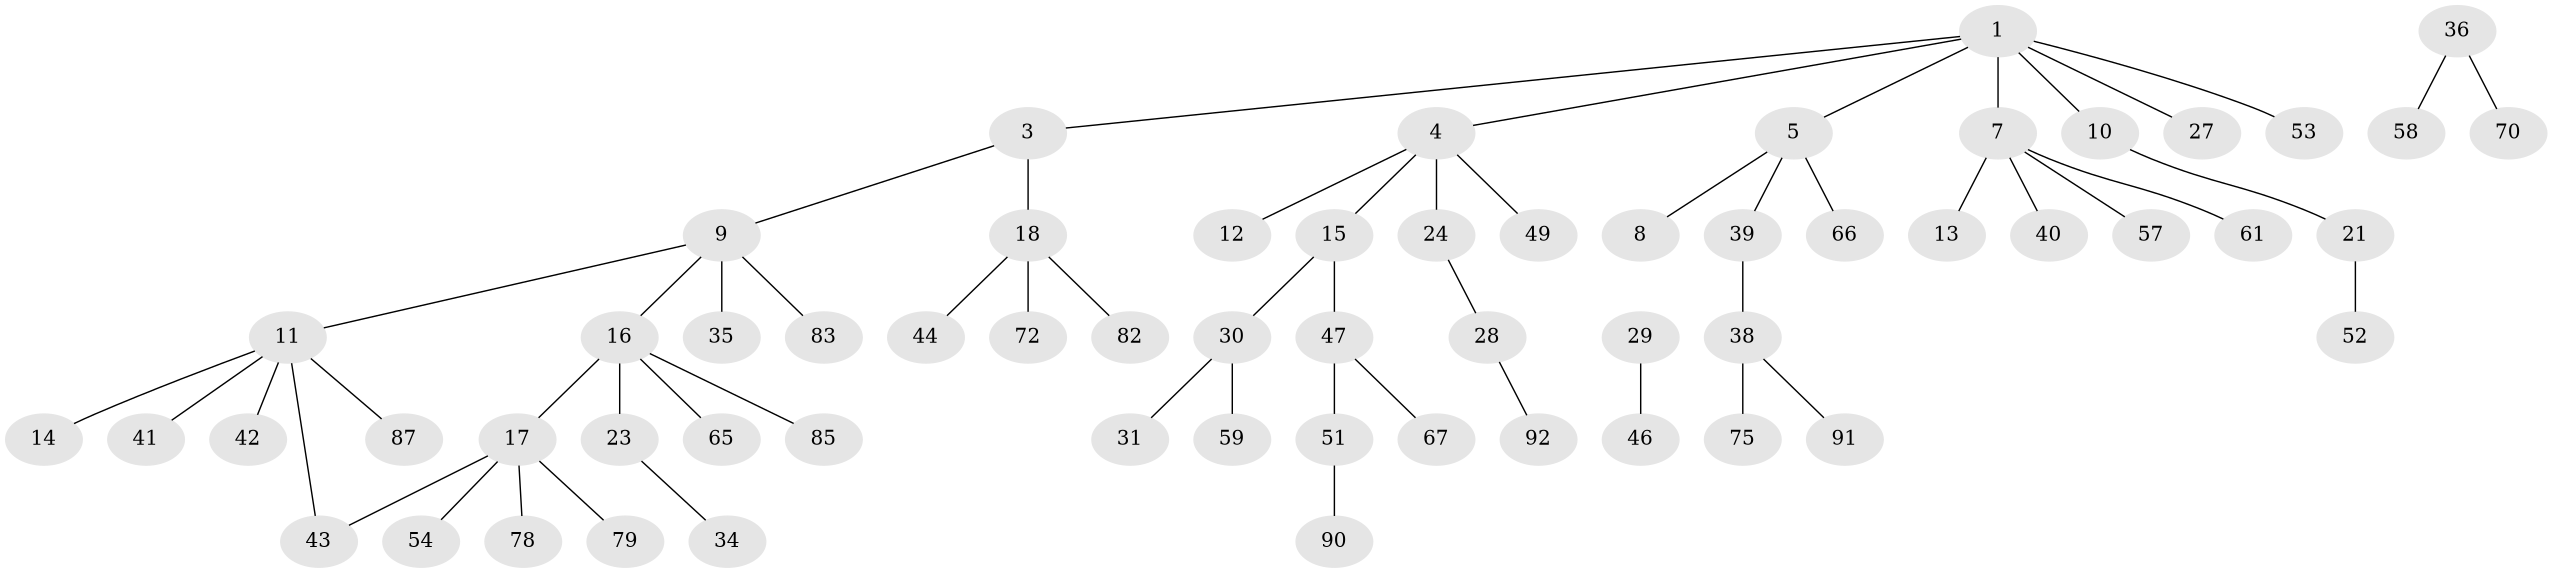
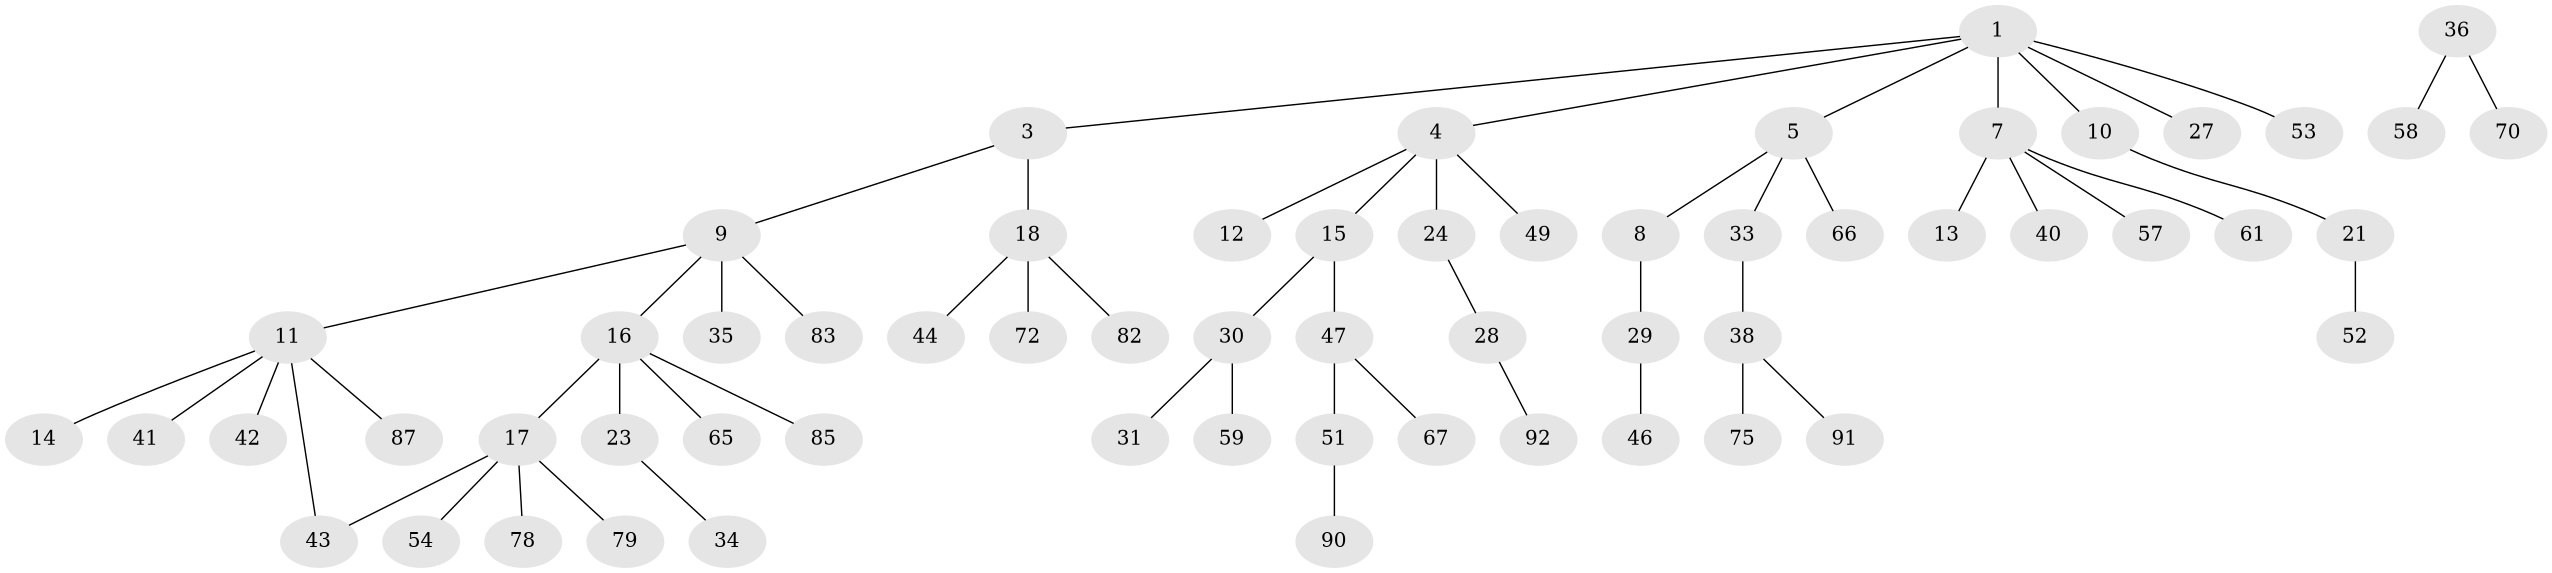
  graph {
    node [color=gray90 style=filled]
    1 [super="+2"]
    3
    4 [super="+6"]
    5
    7 [super="+22"]
    10
    27 [super="+88"]
    53 [super="+73"]
    9 [super="+76"]
    18 [super="+20"]
    12
    15 [super="+50"]
    24 [super="+25"]
    49
    8 [super="+35"]
-   33 [super="+77" label=39]
+   33 [super="+77"]
    66 [super="+80"]
    13 [super="+39"]
    40
    57 [super="+68"]
    61 [super="+69"]
    21 [super="+81"]
    11 [super="+48"]
    16 [super="+60"]
    n25 [label=35]
    83
    44 [super="+71"]
    72
    82
    30 [super="+89"]
    47 [super="+62"]
    28 [super="+63"]
    29
    38 [super="+84"]
    46 [super="+86"]
    14
    41 [super="+93"]
    42
    43
    87
    17 [super="+19"]
    23 [super="+26"]
    65
    85
    52
    31 [super="+32"]
    59
    51 [super="+56"]
    67
    54
    78
    79
    34
    36 [super="+37"]
    58 [super="+64"]
    70
    92
    75
    91
    90
    1 -- 3
    1 -- 4
    1 -- 5
    1 -- 7
    1 -- 10
    1 -- 27
    1 -- 53
    3 -- 9
    3 -- 18
    4 -- 12
    4 -- 15
    4 -- 24
    4 -- 49
    5 -- 8
    5 -- 33
    5 -- 66
    7 -- 13
    7 -- 40
    7 -- 57
    7 -- 61
    10 -- 21
    9 -- 11
    9 -- 16
    9 -- n25
    9 -- 83
    18 -- 44
    18 -- 72
    18 -- 82
    15 -- 30
    15 -- 47
    24 -- 28
+   8 -- 29
    33 -- 38
    21 -- 52
    11 -- 14
    11 -- 41
    11 -- 42
    11 -- 43
    11 -- 87
    16 -- 17
    16 -- 23
    16 -- 65
    16 -- 85
    30 -- 31
    30 -- 59
    47 -- 51
    47 -- 67
    28 -- 92
    29 -- 46
    38 -- 75
    38 -- 91
    17 -- 43
    17 -- 54
    17 -- 78
    17 -- 79
    23 -- 34
    51 -- 90
    36 -- 58
    36 -- 70
  }
